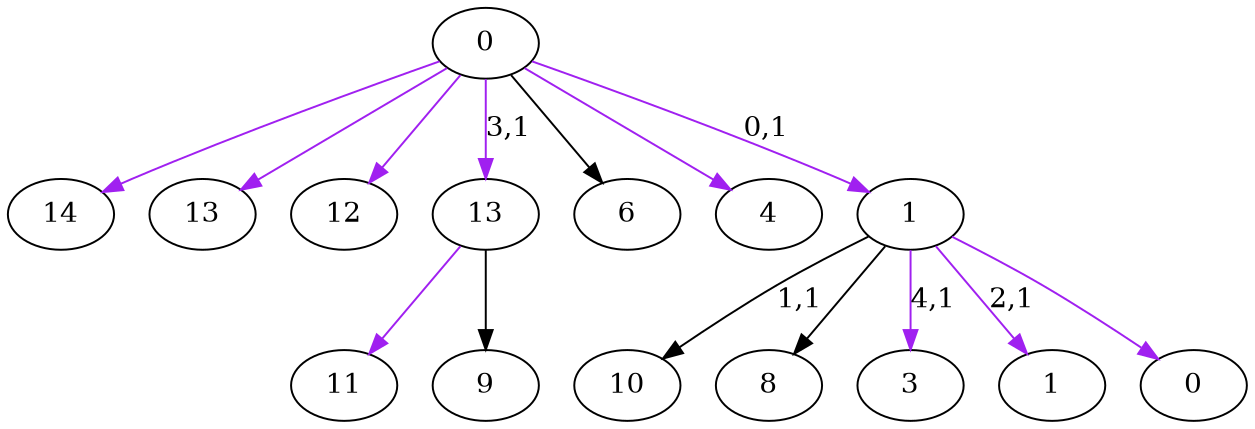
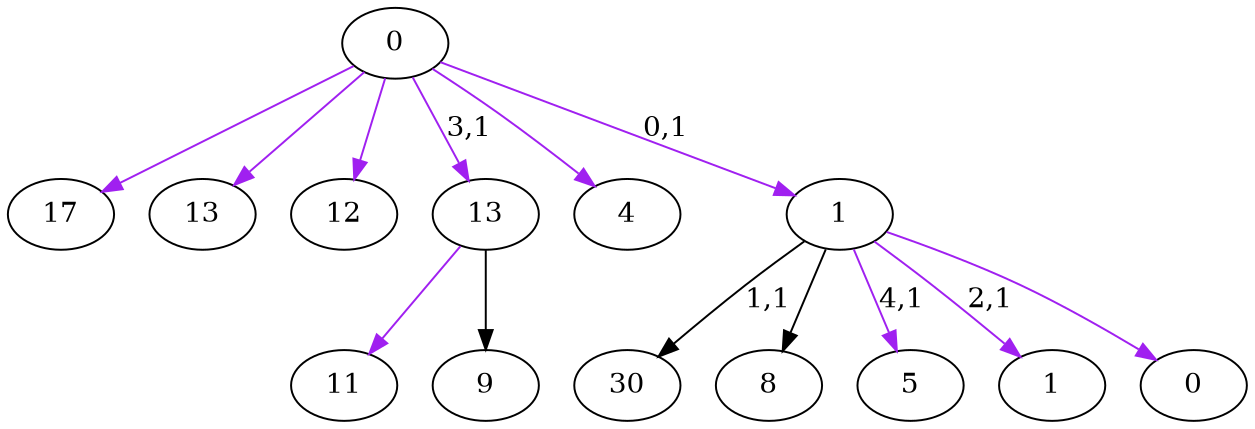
  digraph {
    edge [color=purple]
-   n1 [label=14]
+   n1 [label=17]
    n2 [label=13]
    n3 [label=12]
    n4 [label=11]
-   n5 [label=10]
+   n5 [label=30]
    n6 [label=9]
    13
    n8 [label=8]
-   n9 [label=6]
-   n10 [label=3]
+   n10 [label=5]
    n11 [label=4]
    n12 [label=1]
    n13 [label=0]
    1
    0
    13 -> n4
    13 -> n6 [color=black]
    1 -> n5 [color=black label="1,1"]
    1 -> n8 [color=black]
    1 -> n10 [label="4,1"]
    1 -> n12 [label="2,1"]
    1 -> n13
    0 -> n1
    0 -> n2
    0 -> n3
    0 -> 13 [label="3,1"]
-   0 -> n9 [color=black]
    0 -> n11
    0 -> 1 [label="0,1"]
  }
